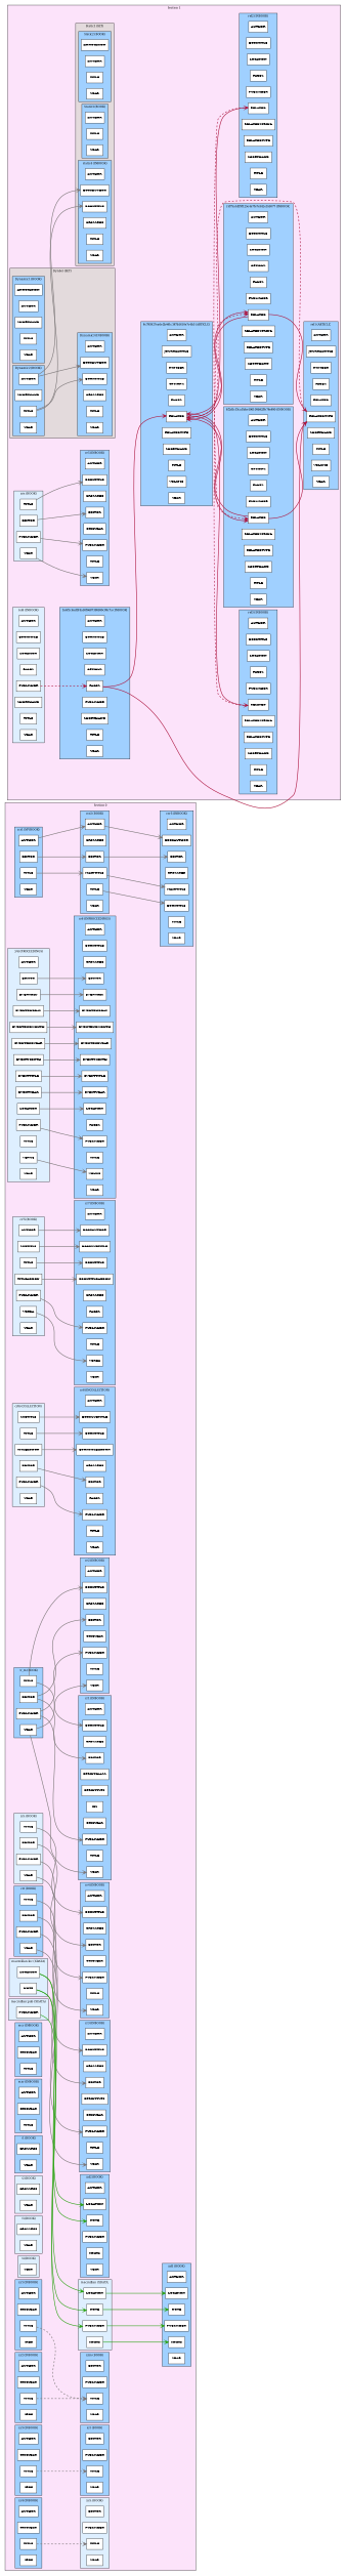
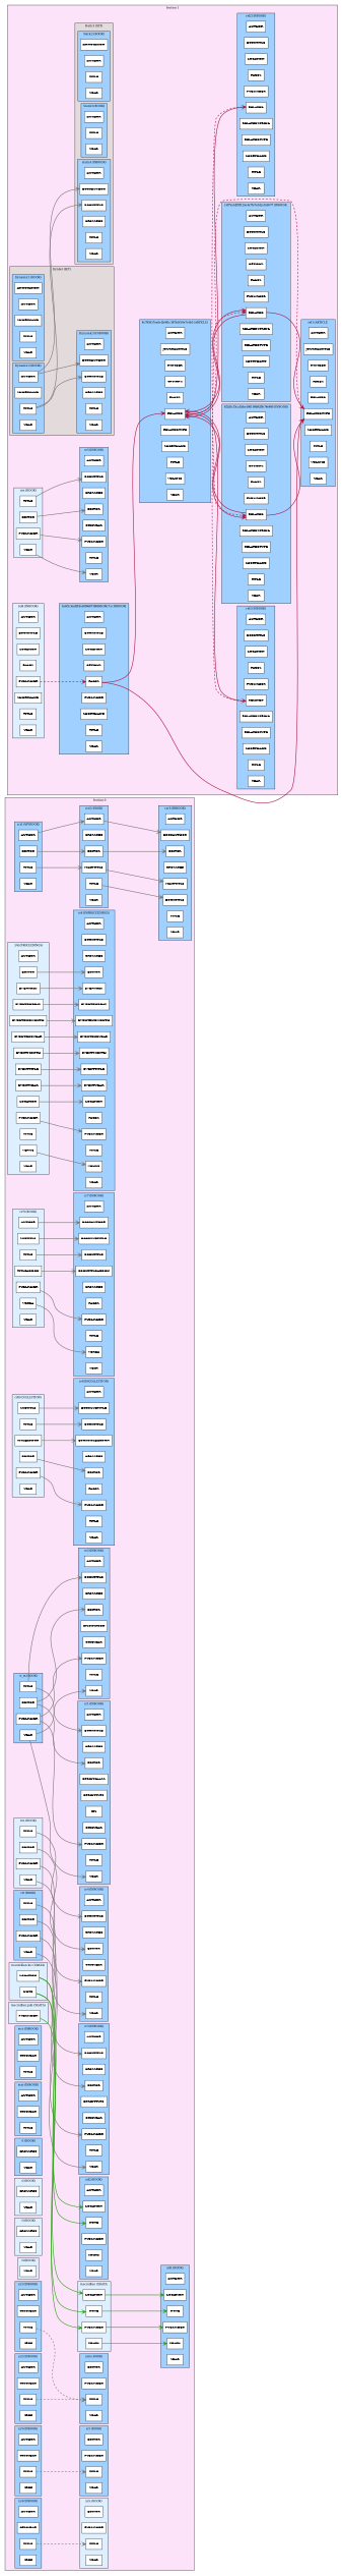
  digraph {
    compound=true
    rankdir=LR
    style=filled
    node [fillcolor=white fontsize=10 shape=box style=filled]
    edge [arrowhead=open color="#7d7879" penwidth=2.0]
    n1 [label=AUTHOR]
    n2 [label=EDITOR]
    n3 [label=TITLE]
    n4 [label=YEAR]
    n5 [label=AUTHOR]
    n6 [label=CROSSREF]
    n7 [label=EDITOR]
    n8 [label=MAINTITLE]
    n9 [label=TITLE]
    n10 [label=YEAR]
    n11 [label=AUTHOR]
    n12 [label=BOOKAUTHOR]
    n13 [label=BOOKTITLE]
    n14 [label=CROSSREF]
    n15 [label=EDITOR]
    n16 [label=MAINTITLE]
    n17 [label=TITLE]
    n18 [label=YEAR]
    n19 [label=AUTHOR]
    n20 [label=BOOKTITLE]
    n21 [label=CROSSREF]
    n22 [label=EDITOR]
    n23 [label=EPRINTCLASS]
    n24 [label=EPRINTTYPE]
    n25 [label=IDS]
    n26 [label=ORIGYEAR]
    n27 [label=PUBLISHER]
    n28 [label=TITLE]
    n29 [label=YEAR]
    n30 [label=AUTHOR]
    n31 [label=BOOKTITLE]
    n32 [label=CROSSREF]
    n33 [label=EDITOR]
+   n34 [label=INSTITUTION]
    n35 [label=ORIGYEAR]
    n36 [label=PUBLISHER]
    n37 [label=TITLE]
    n38 [label=YEAR]
    n39 [label=AUTHOR]
    n40 [label=BOOKTITLE]
    n41 [label=CROSSREF]
    n42 [label=EDITOR]
    n43 [label=EPRINTTYPE]
    n44 [label=ORIGYEAR]
    n45 [label=PUBLISHER]
    n46 [label=TITLE]
    n47 [label=YEAR]
    n48 [label=AUTHOR]
    n49 [label=BOOKTITLE]
    n50 [label=CROSSREF]
    n51 [label=EDITOR]
    n52 [label=ORIGYEAR]
    n53 [label=PUBLISHER]
    n54 [label=TITLE]
    n55 [label=YEAR]
    n56 [label=AUTHOR]
    n57 [label=BOOKTITLE]
    n58 [label=CROSSREF]
    n59 [label=EDITOR]
    n60 [label=EVENTDAY]
    n61 [label=EVENTENDDAY]
    n62 [label=EVENTENDMONTH]
    n63 [label=EVENTENDYEAR]
    n64 [label=EVENTMONTH]
    n65 [label=EVENTTITLE]
    n66 [label=EVENTYEAR]
    n67 [label=LOCATION]
    n68 [label=PAGES]
    n69 [label=PUBLISHER]
    n70 [label=TITLE]
    n71 [label=VENUE]
    n72 [label=YEAR]
    n73 [label=AUTHOR]
    n74 [label=EDITOR]
    n75 [label=EVENTDAY]
    n76 [label=EVENTENDDAY]
    n77 [label=EVENTENDMONTH]
    n78 [label=EVENTENDYEAR]
    n79 [label=EVENTMONTH]
    n80 [label=EVENTTITLE]
    n81 [label=EVENTYEAR]
    n82 [label=LOCATION]
    n83 [label=PUBLISHER]
    n84 [label=TITLE]
    n85 [label=VENUE]
    n86 [label=YEAR]
    n87 [label=AUTHOR]
    n88 [label=BOOKAUTHOR]
    n89 [label=BOOKSUBTITLE]
    n90 [label=BOOKTITLE]
    n91 [label=BOOKTITLEADDON]
    n92 [label=CROSSREF]
    n93 [label=PAGES]
    n94 [label=PUBLISHER]
    n95 [label=TITLE]
    n96 [label=VERBA]
    n97 [label=YEAR]
    n98 [label=AUTHOR]
    n99 [label=PUBLISHER]
    n100 [label=SUBTITLE]
    n101 [label=TITLE]
    n102 [label=TITLEADDON]
    n103 [label=VERBA]
    n104 [label=YEAR]
    n105 [label=AUTHOR]
    n106 [label=BOOKSUBTITLE]
    n107 [label=BOOKTITLE]
    n108 [label=BOOKTITLEADDON]
    n109 [label=CROSSREF]
    n110 [label=EDITOR]
    n111 [label=PAGES]
    n112 [label=PUBLISHER]
    n113 [label=TITLE]
    n114 [label=YEAR]
    n115 [label=EDITOR]
    n116 [label=PUBLISHER]
    n117 [label=SUBTITLE]
    n118 [label=TITLE]
    n119 [label=TITLEADDON]
    n120 [label=YEAR]
    n121 [label=EDITOR]
    n122 [label=PUBLISHER]
    n123 [label=TITLE]
    n124 [label=YEAR]
    n125 [label=EDITOR]
    n126 [label=PUBLISHER]
    n127 [label=TITLE]
    n128 [label=YEAR]
    n129 [label=EDITOR]
    n130 [label=PUBLISHER]
    n131 [label=TITLE]
    n132 [label=YEAR]
    n133 [label=LOCATION]
    n134 [label=NOTE]
    n135 [label=PUBLISHER]
    n136 [label=XDATA]
    n137 [label=LOCATION]
    n138 [label=NOTE]
    n139 [label=PUBLISHER]
    n140 [label=AUTHOR]
    n141 [label=ORIGYEAR]
    n142 [label=TITLE]
    n143 [label=AUTHOR]
    n144 [label=ORIGYEAR]
    n145 [label=TITLE]
    n146 [label=CROSSREF]
    n147 [label=YEAR]
    n148 [label=CROSSREF]
    n149 [label=YEAR]
    n150 [label=CROSSREF]
    n151 [label=YEAR]
    n152 [label=YEAR]
    n153 [label=AUTHOR]
    n154 [label=LOCATION]
    n155 [label=NOTE]
    n156 [label=PUBLISHER]
    n157 [label=XDATA]
    n158 [label=YEAR]
    n159 [label=AUTHOR]
    n160 [label=LOCATION]
    n161 [label=NOTE]
    n162 [label=PUBLISHER]
    n163 [label=XDATA]
    n164 [label=YEAR]
    n165 [label=AUTHOR]
    n166 [label=ORIGYEAR]
    n167 [label=TITLE]
    n168 [label=XREF]
    n169 [label=AUTHOR]
    n170 [label=ORIGYEAR]
    n171 [label=TITLE]
    n172 [label=XREF]
    n173 [label=AUTHOR]
    n174 [label=ORIGYEAR]
    n175 [label=TITLE]
    n176 [label=XREF]
    n177 [label=AUTHOR]
    n178 [label=ORIGYEAR]
    n179 [label=TITLE]
    n180 [label=XREF]
    n181 [label=EDITOR]
    n182 [label=PUBLISHER]
    n183 [label=TITLE]
    n184 [label=YEAR]
    n185 [label=EDITOR]
    n186 [label=PUBLISHER]
    n187 [label=TITLE]
    n188 [label=YEAR]
    n189 [label=EDITOR]
    n190 [label=PUBLISHER]
    n191 [label=TITLE]
    n192 [label=YEAR]
    n193 [label=AUTHOR]
    n194 [label=BOOKTITLE]
    n195 [label=LOCATION]
    n196 [label=OPTIONS]
    n197 [label=PAGES]
    n198 [label=PUBLISHER]
    n199 [label=SHORTHAND]
    n200 [label=TITLE]
    n201 [label=YEAR]
    n202 [label=AUTHOR]
    n203 [label=BOOKTITLE]
    n204 [label=LOCATION]
    n205 [label=OPTIONS]
    n206 [label=PAGES]
    n207 [label=PUBLISHER]
    n208 [label=RELATED]
    n209 [label=RELATEDSTRING]
    n210 [label=RELATEDTYPE]
    n211 [label=SHORTHAND]
    n212 [label=TITLE]
    n213 [label=YEAR]
    n214 [label=AUTHOR]
    n215 [label=JOURNALTITLE]
    n216 [label=NUMBER]
    n217 [label=OPTIONS]
    n218 [label=PAGES]
    n219 [label=RELATED]
    n220 [label=RELATEDTYPE]
    n221 [label=SHORTHAND]
    n222 [label=TITLE]
    n223 [label=VOLUME]
    n224 [label=YEAR]
    n225 [label=ANNOTATION]
    n226 [label=AUTHOR]
    n227 [label=SHORTHAND]
    n228 [label=TITLE]
    n229 [label=YEAR]
    n230 [label=AUTHOR]
    n231 [label=SHORTHAND]
    n232 [label=TITLE]
    n233 [label=YEAR]
    n234 [label=AUTHOR]
    n235 [label=BOOKAUTHOR]
    n236 [label=BOOKTITLE]
    n237 [label=CROSSREF]
    n238 [label=TITLE]
    n239 [label=YEAR]
    n240 [label=ANNOTATION]
    n241 [label=AUTHOR]
    n242 [label=TITLE]
    n243 [label=YEAR]
    n244 [label=AUTHOR]
    n245 [label=TITLE]
    n246 [label=YEAR]
    n247 [label=AUTHOR]
    n248 [label=BOOKAUTHOR]
    n249 [label=BOOKTITLE]
    n250 [label=CROSSREF]
    n251 [label=TITLE]
    n252 [label=YEAR]
    n253 [label=AUTHOR]
    n254 [label=BOOKTITLE]
    n255 [label=LOCATION]
    n256 [label=OPTIONS]
    n257 [label=PAGES]
    n258 [label=PUBLISHER]
    n259 [label=RELATED]
    n260 [label=RELATEDSTRING]
    n261 [label=RELATEDTYPE]
    n262 [label=SHORTHAND]
    n263 [label=TITLE]
    n264 [label=YEAR]
    n265 [label=AUTHOR]
    n266 [label=BOOKTITLE]
    n267 [label=CROSSREF]
    n268 [label=EDITOR]
    n269 [label=ORIGYEAR]
    n270 [label=PUBLISHER]
    n271 [label=TITLE]
    n272 [label=YEAR]
    n273 [label=EDITOR]
    n274 [label=PUBLISHER]
    n275 [label=TITLE]
    n276 [label=YEAR]
    n277 [label=AUTHOR]
    n278 [label=JOURNALTITLE]
    n279 [label=NUMBER]
    n280 [label=PAGES]
    n281 [label=RELATED]
    n282 [label=RELATEDTYPE]
    n283 [label=SHORTHAND]
    n284 [label=TITLE]
    n285 [label=VOLUME]
    n286 [label=YEAR]
    n287 [label=AUTHOR]
    n288 [label=BOOKTITLE]
    n289 [label=LOCATION]
    n290 [label=PAGES]
    n291 [label=PUBLISHER]
    n292 [label=RELATED]
    n293 [label=RELATEDSTRING]
    n294 [label=RELATEDTYPE]
    n295 [label=SHORTHAND]
    n296 [label=TITLE]
    n297 [label=YEAR]
    n298 [label=AUTHOR]
    n299 [label=BOOKTITLE]
    n300 [label=LOCATION]
    n301 [label=PAGES]
    n302 [label=PUBLISHER]
    n303 [label=RELATED]
    n304 [label=RELATEDSTRING]
    n305 [label=RELATEDTYPE]
    n306 [label=SHORTHAND]
    n307 [label=TITLE]
    n308 [label=YEAR]
    n309 [label=AUTHOR]
    n310 [label=BOOKTITLE]
    n311 [label=LOCATION]
    n312 [label=PAGES]
    n313 [label=PUBLISHER]
    n314 [label=SHORTHAND]
    n315 [label=TITLE]
    n316 [label=YEAR]
    subgraph cluster_1 {
      fillcolor="#fce3fa"
      fontname=serif
      fontsize=10
      label="Section 0"
      subgraph cluster_2 {
        fillcolor="#a0d0ff"
        fontname=serif
        fontsize=10
        label="ccr1 (MVBOOK)"
        n1
        n2
        n3
        n4
      }
      subgraph cluster_3 {
        fillcolor="#a0d0ff"
        fontname=serif
        fontsize=10
        label="ccr2 (BOOK)"
        n5
        n6
        n7
        n8
        n9
        n10
      }
      subgraph cluster_4 {
        fillcolor="#a0d0ff"
        fontname=serif
        fontsize=10
        label="ccr3 (INBOOK)"
        n11
        n12
        n13
        n14
        n15
        n16
        n17
        n18
      }
      subgraph cluster_5 {
        fillcolor="#a0d0ff"
        fontname=serif
        fontsize=10
        label="cr1 (INBOOK)"
        n19
        n20
        n21
        n22
        n23
        n24
        n25
        n26
        n27
        n28
        n29
      }
      subgraph cluster_6 {
        fillcolor="#a0d0ff"
        fontname=serif
        fontsize=10
        label="cr2 (INBOOK)"
        n30
        n31
        n32
        n33
+       n34
        n35
        n36
        n37
        n38
      }
      subgraph cluster_7 {
        fillcolor="#a0d0ff"
        fontname=serif
        fontsize=10
        label="cr3 (INBOOK)"
        n39
        n40
        n41
        n42
        n43
        n44
        n45
        n46
        n47
      }
      subgraph cluster_8 {
        fillcolor="#a0d0ff"
        fontname=serif
        fontsize=10
        label="cr4 (INBOOK)"
        n48
        n49
        n50
        n51
        n52
        n53
        n54
        n55
      }
      subgraph cluster_9 {
        fillcolor="#a0d0ff"
        fontname=serif
        fontsize=10
        label="cr6 (INPROCEEDINGS)"
        n56
        n57
        n58
        n59
        n60
        n61
        n62
        n63
        n64
        n65
        n66
        n67
        n68
        n69
        n70
        n71
        n72
      }
      subgraph cluster_10 {
        fillcolor="#deefff"
        fontname=serif
        fontsize=10
        label="cr6i (PROCEEDINGS)"
        n73
        n74
        n75
        n76
        n77
        n78
        n79
        n80
        n81
        n82
        n83
        n84
        n85
        n86
      }
      subgraph cluster_11 {
        fillcolor="#a0d0ff"
        fontname=serif
        fontsize=10
        label="cr7 (INBOOK)"
        n87
        n88
        n89
        n90
        n91
        n92
        n93
        n94
        n95
        n96
        n97
      }
      subgraph cluster_12 {
        fillcolor="#deefff"
        fontname=serif
        fontsize=10
        label="cr7i (BOOK)"
        n98
        n99
        n100
        n101
        n102
        n103
        n104
      }
      subgraph cluster_13 {
        fillcolor="#a0d0ff"
        fontname=serif
        fontsize=10
        label="cr8 (INCOLLECTION)"
        n105
        n106
        n107
        n108
        n109
        n110
        n111
        n112
        n113
        n114
      }
      subgraph cluster_14 {
        fillcolor="#deefff"
        fontname=serif
        fontsize=10
        label="cr8i (COLLECTION)"
        n115
        n116
        n117
        n118
        n119
        n120
      }
      subgraph cluster_15 {
        fillcolor="#a0d0ff"
        fontname=serif
        fontsize=10
        label="cr_m (BOOK)"
        n121
        n122
        n123
        n124
      }
      subgraph cluster_16 {
        fillcolor="#deefff"
        fontname=serif
        fontsize=10
        label="crn (BOOK)"
        n125
        n126
        n127
        n128
      }
      subgraph cluster_17 {
        fillcolor="#a0d0ff"
        fontname=serif
        fontsize=10
        label="crt (BOOK)"
        n129
        n130
        n131
        n132
      }
      subgraph cluster_18 {
        fillcolor="#deefff"
        fontname=serif
        fontsize=10
        label="macmillan (XDATA)"
        n133
        n134
        n135
        n136
      }
      subgraph cluster_19 {
        fillcolor="#deefff"
        fontname=serif
        fontsize=10
        label="macmillan:loc (XDATA)"
        n137
        n138
      }
      subgraph cluster_20 {
        fillcolor="#deefff"
        fontname=serif
        fontsize=10
        label="macmillan:pub (XDATA)"
        n139
      }
      subgraph cluster_21 {
        fillcolor="#a0d0ff"
        fontname=serif
        fontsize=10
        label="mcr (INBOOK)"
        n140
        n141
        n142
      }
      subgraph cluster_22 {
        fillcolor="#a0d0ff"
        fontname=serif
        fontsize=10
        label="mxr (INBOOK)"
        n143
        n144
        n145
      }
      subgraph cluster_23 {
        fillcolor="#a0d0ff"
        fontname=serif
        fontsize=10
        label="r1 (BOOK)"
        n146
        n147
      }
      subgraph cluster_24 {
        fillcolor="#deefff"
        fontname=serif
        fontsize=10
        label="r2 (BOOK)"
        n148
        n149
      }
      subgraph cluster_25 {
        fillcolor="#deefff"
        fontname=serif
        fontsize=10
        label="r3 (BOOK)"
        n150
        n151
      }
      subgraph cluster_26 {
        fillcolor="#deefff"
        fontname=serif
        fontsize=10
        label="r4 (BOOK)"
        n152
      }
      subgraph cluster_27 {
        fillcolor="#a0d0ff"
        fontname=serif
        fontsize=10
        label="xd1 (BOOK)"
        n153
        n154
        n155
        n156
        n157
        n158
      }
      subgraph cluster_28 {
        fillcolor="#a0d0ff"
        fontname=serif
        fontsize=10
        label="xd2 (BOOK)"
        n159
        n160
        n161
        n162
        n163
        n164
      }
      subgraph cluster_29 {
        fillcolor="#a0d0ff"
        fontname=serif
        fontsize=10
        label="xr1 (INBOOK)"
        n165
        n166
        n167
        n168
      }
      subgraph cluster_30 {
        fillcolor="#a0d0ff"
        fontname=serif
        fontsize=10
        label="xr2 (INBOOK)"
        n169
        n170
        n171
        n172
      }
      subgraph cluster_31 {
        fillcolor="#a0d0ff"
        fontname=serif
        fontsize=10
        label="xr3 (INBOOK)"
        n173
        n174
        n175
        n176
      }
      subgraph cluster_32 {
        fillcolor="#a0d0ff"
        fontname=serif
        fontsize=10
        label="xr4 (INBOOK)"
        n177
        n178
        n179
        n180
      }
      subgraph cluster_33 {
        fillcolor="#a0d0ff"
        fontname=serif
        fontsize=10
        label="xrm (BOOK)"
        n181
        n182
        n183
        n184
      }
      subgraph cluster_34 {
        fillcolor="#deefff"
        fontname=serif
        fontsize=10
        label="xrn (BOOK)"
        n185
        n186
        n187
        n188
      }
      subgraph cluster_35 {
        fillcolor="#a0d0ff"
        fontname=serif
        fontsize=10
        label="xrt (BOOK)"
        n189
        n190
        n191
        n192
      }
    }
    subgraph cluster_36 {
      fillcolor="#fce3fa"
      fontname=serif
      fontsize=10
      label="Section 1"
      subgraph cluster_37 {
        fillcolor="#a0d0ff"
        fontname=serif
        fontsize=10
        label="3a6f1c6ad3f4a50f6687398580c09c7a (INBOOK)"
        n193
        n194
        n195
        n196
        n197
        n198
        n199
        n200
        n201
      }
      subgraph cluster_38 {
        fillcolor="#a0d0ff"
        fontname=serif
        fontsize=10
        label="6f2d1cf3ca5bbe106109b92ffe78e890 (INBOOK)"
        n202
        n203
        n204
        n205
        n206
        n207
        n208
        n209
        n210
        n211
        n212
        n213
      }
      subgraph cluster_39 {
        fillcolor="#a0d0ff"
        fontname=serif
        fontsize=10
        label="8c785927ea6e2b441c387b1610e7c4b3 (ARTICLE)"
        n214
        n215
        n216
        n217
        n218
        n219
        n220
        n221
        n222
        n223
        n224
      }
      subgraph cluster_40 {
        fillcolor="#e3dadc"
        fontname=serif
        fontsize=10
        label="DynSet (SET)"
        subgraph cluster_41 {
          fillcolor="#a0d0ff"
          fontname=serif
          fontsize=10
          label="Dynamic1 (BOOK)"
          n225
          n226
          n227
          n228
          n229
        }
        subgraph cluster_42 {
          fillcolor="#a0d0ff"
          fontname=serif
          fontsize=10
          label="Dynamic2 (BOOK)"
          n230
          n231
          n232
          n233
        }
        subgraph cluster_43 {
          fillcolor="#a0d0ff"
          fontname=serif
          fontsize=10
          label="Dynamic3 (INBOOK)"
          n234
          n235
          n236
          n237
          n238
          n239
        }
      }
      subgraph cluster_44 {
        fillcolor="#e3dadc"
        fontname=serif
        fontsize=10
        label="Static1 (SET)"
        subgraph cluster_45 {
          fillcolor="#a0d0ff"
          fontname=serif
          fontsize=10
          label="Static2 (BOOK)"
          n240
          n241
          n242
          n243
        }
        subgraph cluster_46 {
          fillcolor="#a0d0ff"
          fontname=serif
          fontsize=10
          label="Static3 (BOOK)"
          n244
          n245
          n246
        }
        subgraph cluster_47 {
          fillcolor="#a0d0ff"
          fontname=serif
          fontsize=10
          label="Static4 (INBOOK)"
          n247
          n248
          n249
          n250
          n251
          n252
        }
      }
      subgraph cluster_48 {
        fillcolor="#a0d0ff"
        fontname=serif
        fontsize=10
        label="c5f75a1df9f125e4e7fe7e342e355077 (INBOOK)"
        n253
        n254
        n255
        n256
        n257
        n258
        n259
        n260
        n261
        n262
        n263
        n264
      }
      subgraph cluster_49 {
        fillcolor="#a0d0ff"
        fontname=serif
        fontsize=10
        label="cr5 (INBOOK)"
        n265
        n266
        n267
        n268
        n269
        n270
        n271
        n272
      }
      subgraph cluster_50 {
        fillcolor="#deefff"
        fontname=serif
        fontsize=10
        label="crn (BOOK)"
        n273
        n274
        n275
        n276
      }
      subgraph cluster_51 {
        fillcolor="#a0d0ff"
        fontname=serif
        fontsize=10
        label="rel1 (ARTICLE)"
        n277
        n278
        n279
        n280
        n281
        n282
        n283
        n284
        n285
        n286
      }
      subgraph cluster_52 {
        fillcolor="#a0d0ff"
        fontname=serif
        fontsize=10
        label="rel2 (INBOOK)"
        n287
        n288
        n289
        n290
        n291
        n292
        n293
        n294
        n295
        n296
        n297
      }
      subgraph cluster_53 {
        fillcolor="#a0d0ff"
        fontname=serif
        fontsize=10
        label="rel3 (INBOOK)"
        n298
        n299
        n300
        n301
        n302
        n303
        n304
        n305
        n306
        n307
        n308
      }
      subgraph cluster_54 {
        fillcolor="#deefff"
        fontname=serif
        fontsize=10
        label="rel4 (INBOOK)"
        n309
        n310
        n311
        n312
        n313
        n314
        n315
        n316
      }
    }
    n1 -> n5
    n2 -> n7
    n3 -> n8
    n5 -> n12
    n7 -> n15
    n8 -> n16
    n9 -> n13
    n74 -> n59
    n75 -> n60
    n76 -> n61
    n77 -> n62
    n78 -> n63
    n79 -> n64
    n80 -> n65
    n81 -> n66
    n82 -> n67
    n83 -> n69
    n85 -> n71
    n98 -> n88
    n99 -> n94
    n100 -> n89
    n101 -> n90
    n102 -> n91
    n103 -> n96
    n115 -> n110
    n116 -> n112
    n117 -> n106
    n118 -> n107
    n119 -> n108
    n121 -> n22
    n121 -> n33
    n122 -> n27
    n122 -> n36
    n123 -> n20
    n123 -> n31
    n124 -> n29
    n124 -> n38
    n125 -> n51
    n126 -> n53
    n127 -> n49
    n128 -> n55
    n129 -> n42
    n130 -> n45
    n131 -> n40
    n132 -> n47
    n133 -> n154 [color="#2ca314"]
    n134 -> n155 [color="#2ca314"]
    n135 -> n156 [color="#2ca314"]
    n136 -> n157 [color="#2ca314"]
    n137 -> n133 [color="#2ca314"]
    n137 -> n160 [color="#2ca314"]
    n138 -> n134 [color="#2ca314"]
    n138 -> n161 [color="#2ca314"]
    n139 -> n135 [color="#2ca314"]
    n167 -> n183 [style=dashed]
    n171 -> n183 [style=dashed]
    n175 -> n191 [style=dashed]
    n179 -> n187 [style=dashed]
    n197 -> n219 [color="#ad1741"]
    n197 -> n282 [color="#ad1741"]
    n208 -> n219 [color="#ad1741"]
    n208 -> n282 [color="#ad1741"]
    n219 -> n208 [color="#ad1741"]
    n219 -> n259 [color="#ad1741"]
    n219 -> n292 [color="#ad1741"]
    n219 -> n303 [color="#ad1741"]
    n230 -> n235
    n230 -> n248
    n232 -> n236
    n232 -> n249
    n259 -> n219 [color="#ad1741"]
    n259 -> n282 [color="#ad1741"]
    n273 -> n268
    n274 -> n270
    n275 -> n266
    n276 -> n272
    n282 -> n219 [color="#ad1741" style=dashed]
    n292 -> n208 [color="#ad1741" style=dashed]
    n303 -> n259 [color="#ad1741" style=dashed]
    n313 -> n197 [color="#ad1741" style=dashed]
  }
